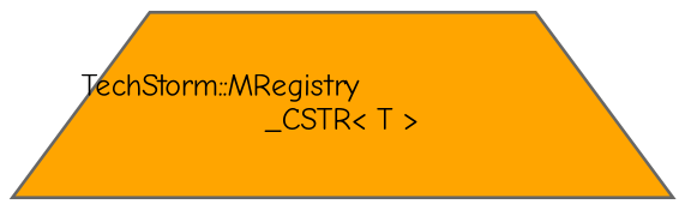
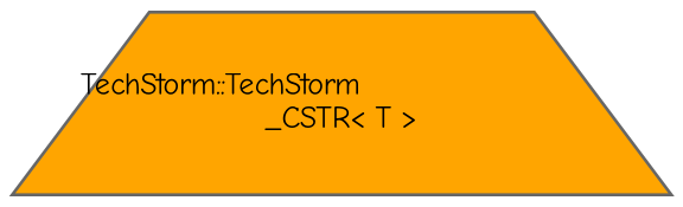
  digraph {
    rankdir=LR
    fontname="Comic Neue"
-   n1 [color=grey40 fillcolor=orange fontname="Comic Neue" fontsize=10 height=0.2 label="TechStorm::MRegistry\l_CSTR\< T \>" shape=trapezium style=filled width=0.4]
+   n1 [color=grey40 fillcolor=orange fontname="Comic Neue" fontsize=10 height=0.2 label="TechStorm::TechStorm\l_CSTR\< T \>" shape=trapezium style=filled width=0.4]
  }
